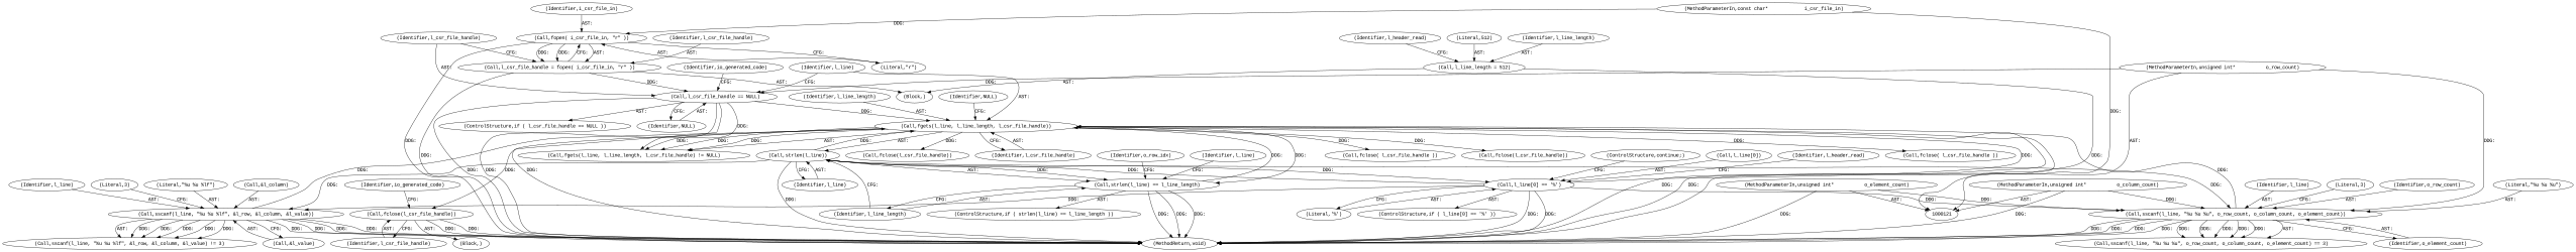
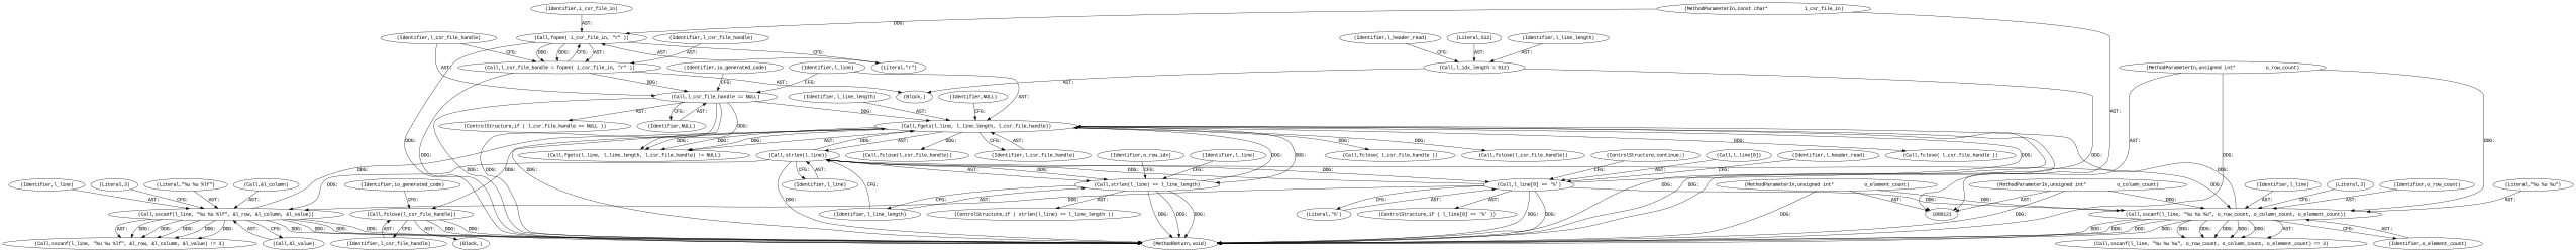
  digraph {
    fontname="Liberation Mono"
    node [fontname="Liberation Mono"]
    edge [fontname="Liberation Mono"]
    n1 [label="(Call,fclose(l_csr_file_handle))"]
    n2 [label="(MethodReturn,void)"]
    n3 [label="(Block,)"]
    n4 [label="(Identifier,l_csr_file_handle)"]
    n5 [label="(Call,fgets(l_line, l_line_length, l_csr_file_handle))"]
    n6 [label="(Call,strlen(l_line))"]
    n7 [label="(Call,strlen(l_line) == l_line_length)"]
    n8 [label="(Call,fclose(l_csr_file_handle))"]
    n9 [label="(Identifier,l_csr_file_handle)"]
    n10 [label="(Call,fclose( l_csr_file_handle ))"]
    n11 [label="(Call,fclose(l_csr_file_handle))"]
    n12 [label="(Call,fgets(l_line, l_line_length, l_csr_file_handle) != NULL)"]
    n13 [label="(Call,fclose( l_csr_file_handle ))"]
    n14 [label="(Call,sscanf(l_line, \"%u %u %lf\", &l_row, &l_column, &l_value))"]
    n15 [label="(Call,l_line[0] == '%')"]
    n16 [label="(Call,sscanf(l_line, \"%u %u %u\", o_row_count, o_column_count, o_element_count))"]
    n17 [label="(Identifier,l_line)"]
    n18 [label="(Identifier,l_line_length)"]
    n19 [label="(ControlStructure,if ( strlen(l_line) == l_line_length ))"]
    n20 [label="(Call,sscanf(l_line, \"%u %u %lf\", &l_row, &l_column, &l_value) != 3)"]
    n21 [label="(Call,&l_value)"]
    n22 [label="(ControlStructure,if ( l_line[0] == '%' ))"]
    n23 [label="(Literal,'%')"]
    n24 [label="(Call,sscanf(l_line, \"%u %u %u\", o_row_count, o_column_count, o_element_count) == 3)"]
    n25 [label="(Identifier,o_element_count)"]
    n26 [label="(MethodParameterIn,unsigned int*           o_row_count)"]
    1000121
    n28 [label="(MethodParameterIn,unsigned int*           o_column_count)"]
    n29 [label="(MethodParameterIn,unsigned int*           o_element_count)"]
-   n30 [label="(Call,l_line_length = 512)"]
+   n30 [label="(Call,l_idx_length = 512)"]
    n31 [label="(Block,)"]
    n32 [label="(Literal,512)"]
    n33 [label="(Call,l_csr_file_handle == NULL)"]
    n34 [label="(Identifier,NULL)"]
    n35 [label="(ControlStructure,if ( l_csr_file_handle == NULL ))"]
    n36 [label="(Call,l_csr_file_handle = fopen( i_csr_file_in, \"r\" ))"]
    n37 [label="(Call,fopen( i_csr_file_in, \"r\" ))"]
    n38 [label="(Literal,\"r\")"]
    n39 [label="(MethodParameterIn,const char*             i_csr_file_in)"]
    n40 [label="(Identifier,o_row_count)"]
    n41 [label="(Identifier,o_row_idx)"]
    n42 [label="(Literal,\"%u %u %lf\")"]
    n43 [label="(Identifier,l_line_length)"]
    n44 [label="(Identifier,l_line)"]
    n45 [label="(Literal,\"%u %u %u\")"]
    n46 [label="(ControlStructure,continue;)"]
    n47 [label="(Call,&l_column)"]
    n48 [label="(Literal,3)"]
    n49 [label="(Call,l_line[0])"]
    n50 [label="(Identifier,l_csr_file_handle)"]
    n51 [label="(Identifier,l_csr_file_handle)"]
    n52 [label="(Identifier,i_csr_file_in)"]
    n53 [label="(Identifier,l_line)"]
    n54 [label="(Identifier,l_header_read)"]
    n55 [label="(Identifier,io_generated_code)"]
    n56 [label="(Identifier,l_line_length)"]
    n57 [label="(Identifier,l_line)"]
    n58 [label="(Identifier,l_header_read)"]
    n59 [label="(Identifier,NULL)"]
    n60 [label="(Identifier,io_generated_code)"]
    n61 [label="(Literal,3)"]
    n62 [label="(Identifier,l_line)"]
    n1 -> n2 [label="DDG: "]
    n1 -> n2 [label="DDG: "]
    n1 -> n3 [label="AST: "]
    n1 -> n4 [label="CFG: "]
    n4 -> n1 [label="AST: "]
    n5 -> n1 [label="DDG: "]
    n5 -> n2 [label="DDG: "]
    n5 -> n2 [label="DDG: "]
    n5 -> n6 [label="AST: "]
    n5 -> n7 [label="DDG: "]
    n5 -> n8 [label="DDG: "]
    n5 -> n9 [label="CFG: "]
    n5 -> n10 [label="DDG: "]
    n5 -> n11 [label="DDG: "]
    n5 -> n12 [label="AST: "]
    n5 -> n12 [label="DDG: "]
    n5 -> n12 [label="DDG: "]
    n5 -> n12 [label="DDG: "]
    n5 -> n13 [label="DDG: "]
    n6 -> n2 [label="DDG: "]
    n6 -> n5 [label="DDG: "]
    n6 -> n7 [label="AST: "]
    n6 -> n7 [label="DDG: "]
    n6 -> n14 [label="DDG: "]
    n6 -> n15 [label="DDG: "]
    n6 -> n16 [label="DDG: "]
    n6 -> n17 [label="CFG: "]
    n7 -> n2 [label="DDG: "]
    n7 -> n2 [label="DDG: "]
    n7 -> n2 [label="DDG: "]
    n7 -> n5 [label="DDG: "]
    n7 -> n18 [label="CFG: "]
    n7 -> n19 [label="AST: "]
    n9 -> n5 [label="AST: "]
    n14 -> n2 [label="DDG: "]
    n14 -> n2 [label="DDG: "]
    n14 -> n2 [label="DDG: "]
    n14 -> n2 [label="DDG: "]
    n14 -> n5 [label="DDG: "]
    n14 -> n20 [label="AST: "]
    n14 -> n20 [label="DDG: "]
    n14 -> n20 [label="DDG: "]
    n14 -> n20 [label="DDG: "]
    n14 -> n20 [label="DDG: "]
    n14 -> n20 [label="DDG: "]
    n14 -> n21 [label="CFG: "]
    n15 -> n2 [label="DDG: "]
    n15 -> n2 [label="DDG: "]
    n15 -> n5 [label="DDG: "]
    n15 -> n6 [label="DDG: "]
    n15 -> n14 [label="DDG: "]
    n15 -> n16 [label="DDG: "]
    n15 -> n22 [label="AST: "]
    n15 -> n23 [label="CFG: "]
    n16 -> n2 [label="DDG: "]
    n16 -> n2 [label="DDG: "]
    n16 -> n2 [label="DDG: "]
    n16 -> n2 [label="DDG: "]
    n16 -> n5 [label="DDG: "]
    n16 -> n24 [label="AST: "]
    n16 -> n24 [label="DDG: "]
    n16 -> n24 [label="DDG: "]
    n16 -> n24 [label="DDG: "]
    n16 -> n24 [label="DDG: "]
    n16 -> n24 [label="DDG: "]
    n16 -> n25 [label="CFG: "]
    n17 -> n6 [label="AST: "]
    n18 -> n6 [label="CFG: "]
    n18 -> n7 [label="AST: "]
    n21 -> n14 [label="AST: "]
    n23 -> n15 [label="AST: "]
    n25 -> n16 [label="AST: "]
-   n26 -> n33 [label="DDG: "]
+   n26 -> n2 [label="DDG: "]
    n26 -> n16 [label="DDG: "]
    n26 -> 1000121 [label="AST: "]
    n28 -> n2 [label="DDG: "]
    n28 -> n16 [label="DDG: "]
    n28 -> 1000121 [label="AST: "]
    n29 -> n2 [label="DDG: "]
    n29 -> n16 [label="DDG: "]
    n29 -> 1000121 [label="AST: "]
    n30 -> n2 [label="DDG: "]
    n30 -> n31 [label="AST: "]
    n32 -> n30 [label="AST: "]
    n33 -> n2 [label="DDG: "]
    n33 -> n2 [label="DDG: "]
    n33 -> n2 [label="DDG: "]
    n33 -> n5 [label="DDG: "]
    n33 -> n12 [label="DDG: "]
    n33 -> n34 [label="CFG: "]
    n33 -> n35 [label="AST: "]
    n34 -> n33 [label="AST: "]
    n36 -> n2 [label="DDG: "]
    n36 -> n31 [label="AST: "]
    n36 -> n33 [label="DDG: "]
    n36 -> n37 [label="CFG: "]
    n37 -> n2 [label="DDG: "]
    n37 -> n36 [label="AST: "]
    n37 -> n36 [label="DDG: "]
    n37 -> n36 [label="DDG: "]
    n37 -> n38 [label="CFG: "]
    n38 -> n37 [label="AST: "]
-   n39 -> 1000121 [label="DDG: "]
+   n39 -> 1000121 [label="AST: "]
    n39 -> n37 [label="DDG: "]
    n40 -> n16 [label="AST: "]
    n41 -> n7 [label="CFG: "]
    n42 -> n14 [label="AST: "]
    n43 -> n5 [label="AST: "]
    n44 -> n5 [label="AST: "]
    n44 -> n33 [label="CFG: "]
    n45 -> n16 [label="AST: "]
    n46 -> n15 [label="CFG: "]
    n47 -> n14 [label="AST: "]
    n48 -> n14 [label="CFG: "]
    n49 -> n15 [label="AST: "]
    n50 -> n33 [label="AST: "]
    n50 -> n36 [label="CFG: "]
    n51 -> n36 [label="AST: "]
    n52 -> n37 [label="AST: "]
    n53 -> n16 [label="AST: "]
    n54 -> n15 [label="CFG: "]
    n55 -> n1 [label="CFG: "]
    n56 -> n30 [label="AST: "]
    n57 -> n7 [label="CFG: "]
    n58 -> n30 [label="CFG: "]
    n59 -> n5 [label="CFG: "]
    n60 -> n33 [label="CFG: "]
    n61 -> n16 [label="CFG: "]
    n62 -> n14 [label="AST: "]
  }
